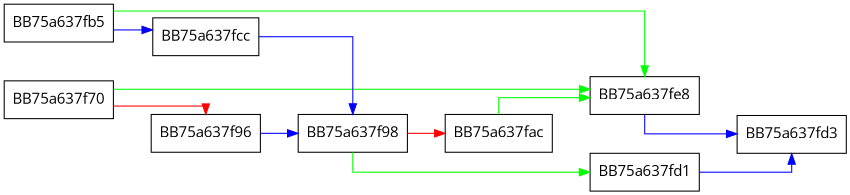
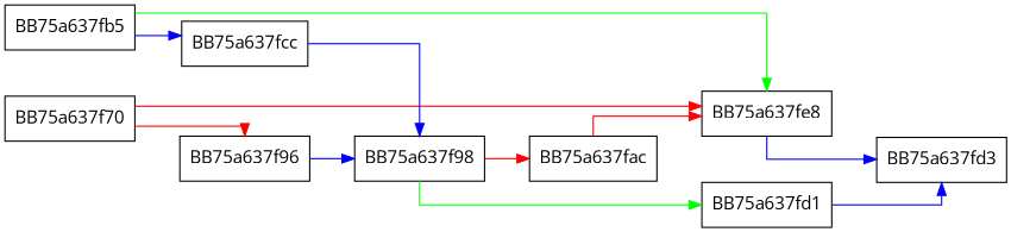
  digraph {
    fontname="Open Sans"
    rankdir=LR
    splines=ortho
    node [fontname="Open Sans" shape=box]
    edge [color=blue fontname="Open Sans"]
    BB75a637f70
    BB75a637fe8
    BB75a637f96
    BB75a637fd3
    BB75a637f98
    BB75a637fd1
    BB75a637fac
    BB75a637fb5
    BB75a637fcc
-   BB75a637f70 -> BB75a637fe8 [color=green]
+   BB75a637f70 -> BB75a637fe8 [color=red]
    BB75a637f70 -> BB75a637f96 [color=red]
    BB75a637fe8 -> BB75a637fd3
    BB75a637f96 -> BB75a637f98
    BB75a637f98 -> BB75a637fd1 [color=green]
    BB75a637f98 -> BB75a637fac [color=red]
    BB75a637fd1 -> BB75a637fd3
-   BB75a637fac -> BB75a637fe8 [color=green]
+   BB75a637fac -> BB75a637fe8 [color=red]
    BB75a637fb5 -> BB75a637fe8 [color=green]
    BB75a637fb5 -> BB75a637fcc
    BB75a637fcc -> BB75a637f98
  }
